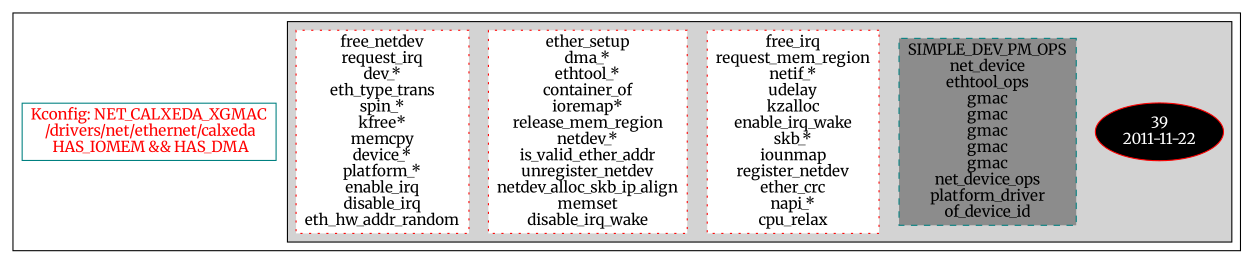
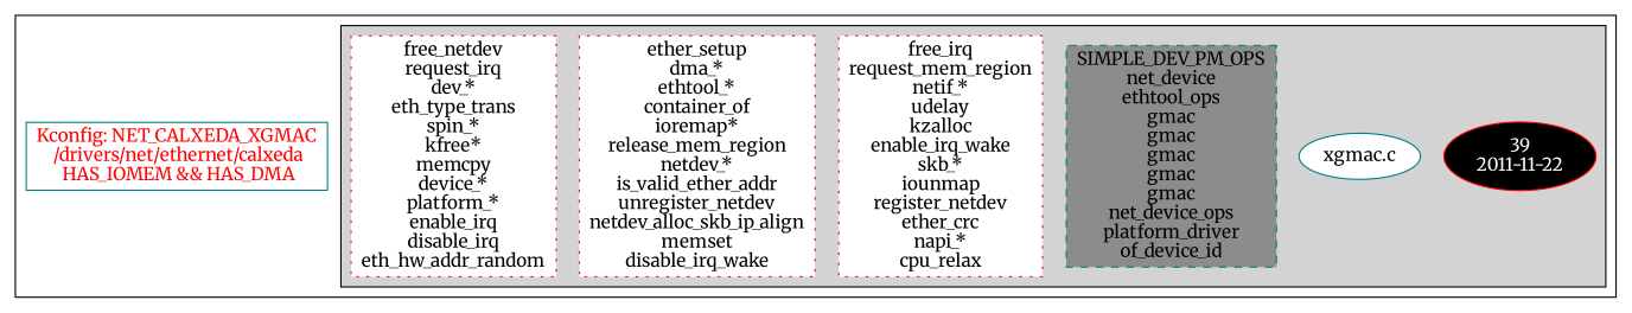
  digraph {
    ranksep=2
    splines=ortho
    fontname=Merriweather
    node [fillcolor=white fontcolor=black style="filled,dotted" color=red fontname=Merriweather shape=box]
    n1 [fillcolor=black fontcolor=white label="39\n2011-11-22" style=filled shape=""]
+   n2 [label="xgmac.c\n" style=filled color=teal shape=""]
    n3 [fillcolor=grey55 label="SIMPLE_DEV_PM_OPS\nnet_device\nethtool_ops\ngmac\ngmac\ngmac\ngmac\ngmac\nnet_device_ops\nplatform_driver\nof_device_id\n" style="filled,dashed" color=teal]
    n4 [label="free_irq\nrequest_mem_region\nnetif_*\nudelay\nkzalloc\nenable_irq_wake\nskb_*\niounmap\nregister_netdev\nether_crc\nnapi_*\ncpu_relax\n"]
    n5 [label="ether_setup\ndma_*\nethtool_*\ncontainer_of\nioremap*\nrelease_mem_region\nnetdev_*\nis_valid_ether_addr\nunregister_netdev\nnetdev_alloc_skb_ip_align\nmemset\ndisable_irq_wake\n"]
    n6 [label="free_netdev\nrequest_irq\ndev_*\neth_type_trans\nspin_*\nkfree*\nmemcpy\ndevice_*\nplatform_*\nenable_irq\ndisable_irq\neth_hw_addr_random\n"]
    n7 [fontcolor=red label="Kconfig: NET_CALXEDA_XGMAC\n /drivers/net/ethernet/calxeda\n  HAS_IOMEM && HAS_DMA " color=teal fillcolor="" style=""]
    subgraph cluster_1 {
      n7
      subgraph cluster_2 {
        style=filled
        n1
+       n2
        n3
        n4
        n5
        n6
      }
    }
  }
